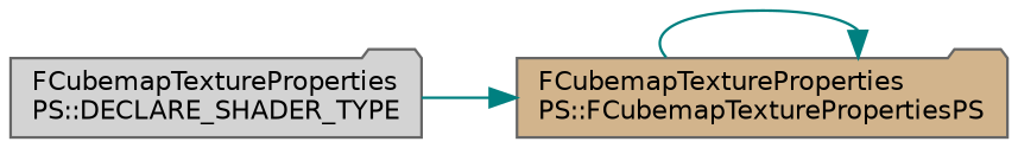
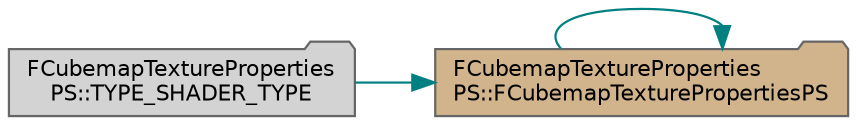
  digraph {
    rankdir=LR
    node [fontname=Helvetica fontsize=10 shape=folder style=filled]
    edge [color=teal fontname=Helvetica fontsize=10 labelfontname=Helvetica labelfontsize=10 style=solid]
-   n1 [color=gray40 fillcolor=lightgrey fontcolor=black height=0.2 label="FCubemapTextureProperties\lPS::DECLARE_SHADER_TYPE" width=0.4]
+   n1 [color=gray40 fillcolor=lightgrey fontcolor=black height=0.2 label="FCubemapTextureProperties\lPS::TYPE_SHADER_TYPE" width=0.4]
    n2 [color=grey40 fillcolor=tan height=0.2 label="FCubemapTextureProperties\lPS::FCubemapTexturePropertiesPS" width=0.4]
    n1 -> n2
    n2 -> n2
  }
